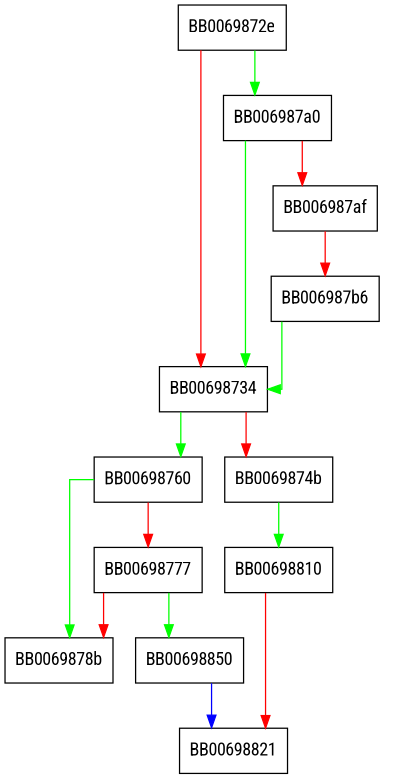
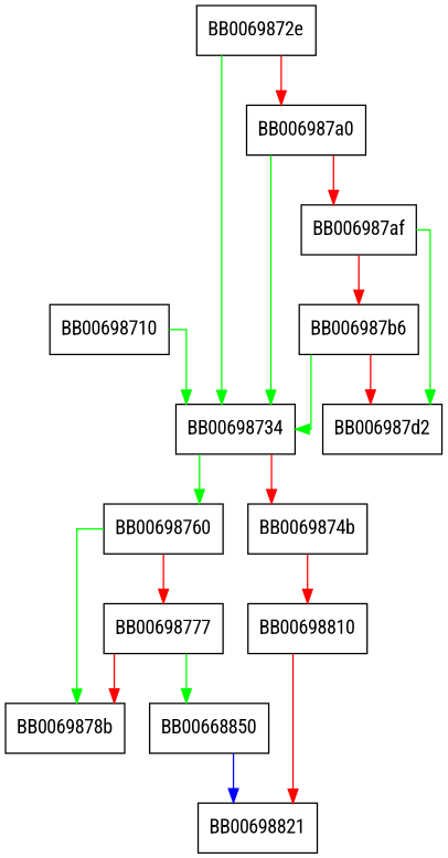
  digraph {
    fontname="Roboto Condensed"
    splines=ortho
    node [fontname="Roboto Condensed" shape=box]
    edge [color=green fontname="Roboto Condensed"]
+   BB00698710
    BB00698734
    BB00698760
    BB0069874b
    BB0069872e
    BB006987a0
    BB0069878b
    BB00698777
    BB00698810
    BB006987af
+   BB006987d2
    BB006987b6
-   BB00698850
+   BB00698850 [label=BB00668850]
    BB00698821
+   BB00698710 -> BB00698734
    BB00698734 -> BB00698760
    BB00698734 -> BB0069874b [color=red]
    BB00698760 -> BB0069878b
    BB00698760 -> BB00698777 [color=red]
-   BB0069874b -> BB00698810
-   BB0069872e -> BB00698734 [color=red]
-   BB0069872e -> BB006987a0
+   BB0069874b -> BB00698810 [color=red]
+   BB0069872e -> BB00698734
+   BB0069872e -> BB006987a0 [color=red]
    BB006987a0 -> BB00698734
    BB006987a0 -> BB006987af [color=red]
    BB00698777 -> BB0069878b [color=red]
    BB00698777 -> BB00698850
    BB00698810 -> BB00698821 [color=red]
+   BB006987af -> BB006987d2
    BB006987af -> BB006987b6 [color=red]
    BB006987b6 -> BB00698734
+   BB006987b6 -> BB006987d2 [color=red]
    BB00698850 -> BB00698821 [color=blue]
  }
